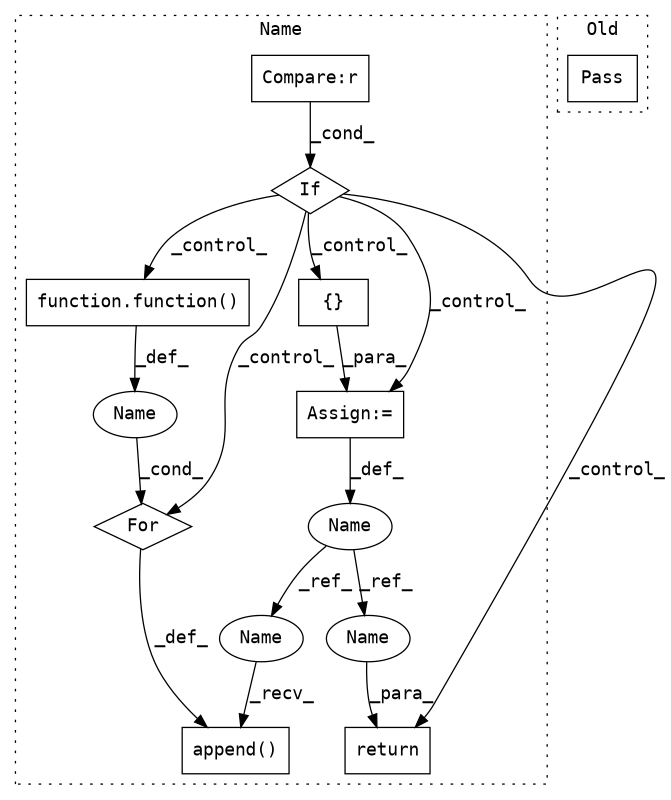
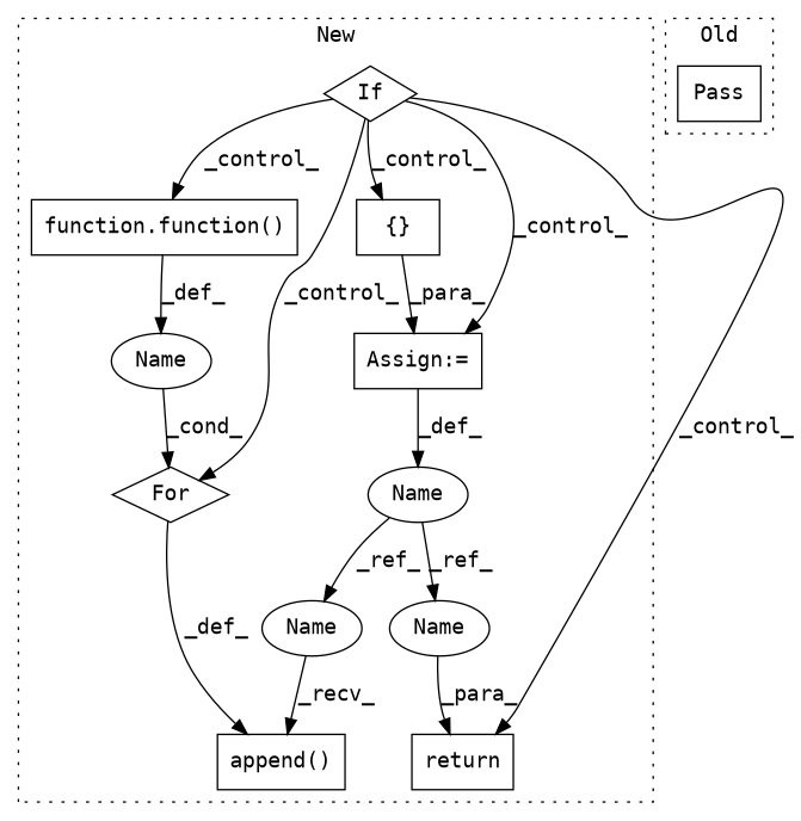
  digraph {
    fontname="DejaVu Sans Mono"
    node [a=87 fontname="DejaVu Sans Mono" l=6 shape=box]
    edge [fontname="DejaVu Sans Mono"]
    n1 [a=75 l="14,1" label="append()" s="2313,2338"]
    n2 [a=107 l="4,14" label=For s="2223,2249" shape=diamond]
    n3 [l=1 label=Name s=2227 shape=ellipse]
    n4 [a=68 l=3 label="Assign:=" s=2188]
    n5 [a=59 l="2,1" label="{}" s="2191,2191"]
    n6 [a=75 l="6,1" label="function.function()" s="2232,2248"]
    n7 [a=96 l=3 label=If s=2117 shape=diamond]
-   n8 [a=40 l=15 label="Compare:r" s=2120]
    n9 [label=Name s=2182 shape=ellipse]
    n10 [a=93 l=7 label=return s=2423]
    n11 [label=Name s=2430 shape=ellipse]
    n12 [label=Name s=2313 shape=ellipse]
    n13 [a=62 l=4 label=Pass s=241]
    subgraph cluster_1 {
-     label=Name
+     label=New
      style=dotted
      n1
      n2
      n3
      n4
      n5
      n6
      n7
-     n8
      n9
      n10
      n11
      n12
    }
    subgraph cluster_2 {
      label=Old
      style=dotted
      n13
    }
    n2 -> n1 [label=_def_]
    n3 -> n2 [label=_cond_]
    n4 -> n9 [label=_def_]
    n5 -> n4 [label=_para_]
    n6 -> n3 [label=_def_]
    n7 -> n2 [label=_control_]
    n7 -> n4 [label=_control_]
    n7 -> n5 [label=_control_]
    n7 -> n6 [label=_control_]
    n7 -> n10 [label=_control_]
-   n8 -> n7 [label=_cond_]
    n9 -> n11 [label=_ref_]
    n9 -> n12 [label=_ref_]
    n11 -> n10 [label=_para_]
    n12 -> n1 [label=_recv_]
  }
